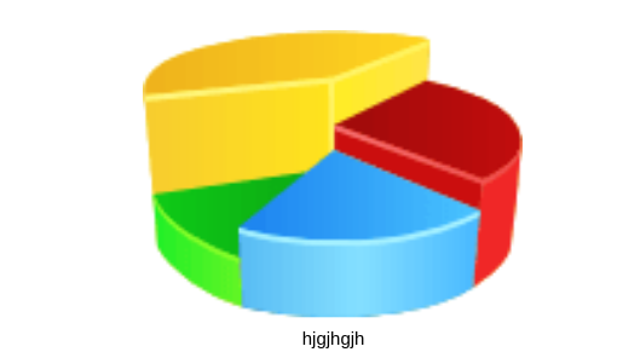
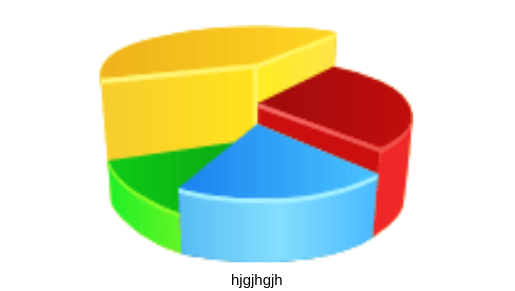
  <mxCell id="0" />
  <mxCell id="1" parent="0" />
- <mxCell id="2" value="hjgjhgjh" style="image;html=1;image=img/lib/clip_art/finance/Pie_Chart_128x128.png" vertex="1" parent="1"><mxGeometry x="35" y="20" width="370" height="190" as="geometry" /></mxCell>
+ <mxCell id="2" value="hjgjhgjh" style="image;html=1;image=img/lib/clip_art/finance/Pie_Chart_128x128.png" vertex="1" parent="1"><mxGeometry x="20" y="20" width="370" height="190" as="geometry" /></mxCell>
